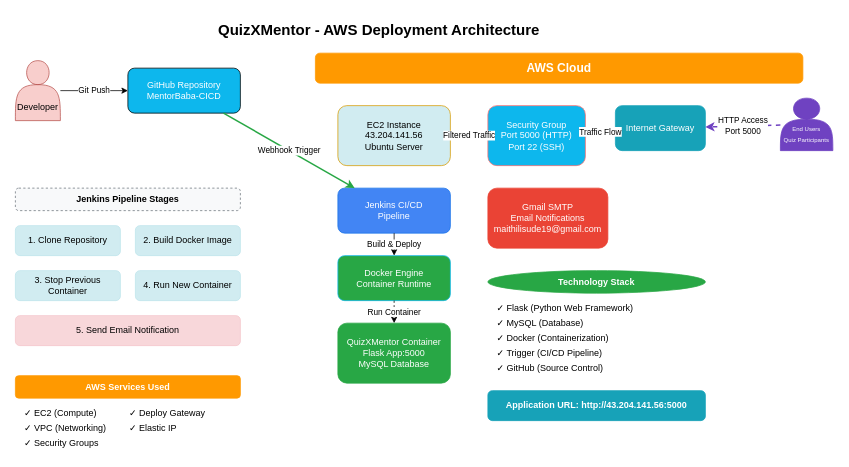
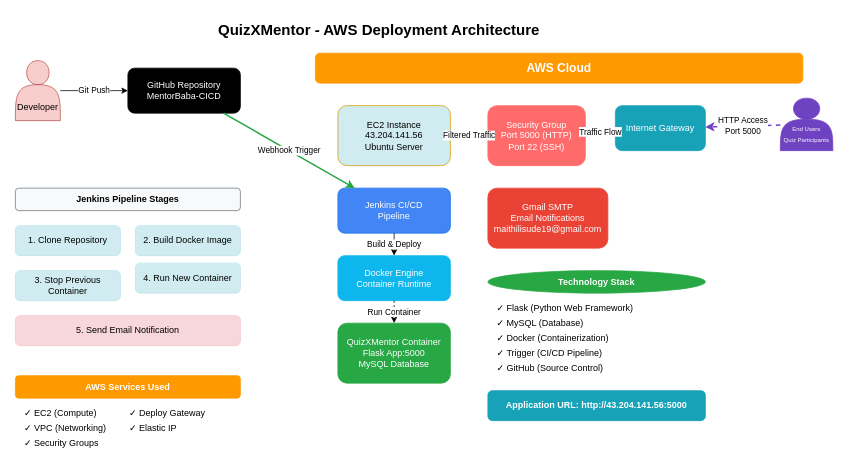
  <mxCell id="0" />
  <mxCell id="1" parent="0" />
  <mxCell id="2" value="QuizXMentor - AWS Deployment Architecture" style="text;fontSize=20;fontStyle=1;align=center;" parent="1" vertex="1"><mxGeometry x="305" y="20" width="400" height="30" as="geometry" /></mxCell>
  <mxCell id="3" value="&lt;div&gt;&lt;br&gt;&lt;/div&gt;&lt;div&gt;&lt;br&gt;&lt;/div&gt;&lt;div&gt;&lt;br&gt;&lt;/div&gt;Developer" style="shape=actor;whiteSpace=wrap;html=1;fillColor=#f8cecc;strokeColor=#b85450;" parent="1" vertex="1"><mxGeometry x="20" y="80" width="60" height="80" as="geometry" /></mxCell>
- <mxCell id="4" value="GitHub Repository&#10;MentorBaba-CICD" style="rounded=1;whiteSpace=wrap;html=1;fillColor=#0db7ed;strokeColor=#000000;fontColor=#ffffff;" parent="1" vertex="1"><mxGeometry x="170" y="90" width="150" height="60" as="geometry" /></mxCell>
+ <mxCell id="4" value="GitHub Repository&#10;MentorBaba-CICD" style="rounded=1;whiteSpace=wrap;html=1;fillColor=#000000;strokeColor=#000000;fontColor=#ffffff;" parent="1" vertex="1"><mxGeometry x="170" y="90" width="150" height="60" as="geometry" /></mxCell>
  <mxCell id="5" value="Git Push" style="endArrow=classic;html=1;rounded=0;" parent="1" source="3" target="4" edge="1"><mxGeometry width="50" height="50" relative="1" as="geometry"><mxPoint x="90" y="120" as="sourcePoint" /><mxPoint x="140" y="70" as="targetPoint" /></mxGeometry></mxCell>
  <mxCell id="6" value="AWS Cloud" style="rounded=1;whiteSpace=wrap;html=1;fillColor=#ff9900;strokeColor=#ff9900;fontColor=#ffffff;fontSize=16;fontStyle=1;" parent="1" vertex="1"><mxGeometry x="420" y="70" width="650" height="40" as="geometry" /></mxCell>
  <mxCell id="7" value="EC2 Instance&#10;43.204.141.56&#10;Ubuntu Server" style="rounded=1;whiteSpace=wrap;html=1;fillColor=#d1ecf1;strokeColor=#d79b00;fontColor=#000000;" parent="1" vertex="1"><mxGeometry x="450" y="140" width="150" height="80" as="geometry" /></mxCell>
  <mxCell id="8" value="Jenkins CI/CD&#10;Pipeline" style="rounded=1;whiteSpace=wrap;html=1;fillColor=#4285f4;strokeColor=#1a73e8;fontColor=#ffffff;" parent="1" vertex="1"><mxGeometry x="450" y="250" width="150" height="60" as="geometry" /></mxCell>
- <mxCell id="9" value="Docker Engine&#10;Container Runtime" style="rounded=1;whiteSpace=wrap;html=1;fillColor=#28a745;strokeColor=#0db7ed;fontColor=#ffffff;" parent="1" vertex="1"><mxGeometry x="450" y="340" width="150" height="60" as="geometry" /></mxCell>
+ <mxCell id="9" value="Docker Engine&#10;Container Runtime" style="rounded=1;whiteSpace=wrap;html=1;fillColor=#0db7ed;strokeColor=#0db7ed;fontColor=#ffffff;" parent="1" vertex="1"><mxGeometry x="450" y="340" width="150" height="60" as="geometry" /></mxCell>
  <mxCell id="10" value="QuizXMentor Container&#10;Flask App:5000&#10;MySQL Database" style="rounded=1;whiteSpace=wrap;html=1;fillColor=#28a745;strokeColor=#28a745;fontColor=#ffffff;" parent="1" vertex="1"><mxGeometry x="450" y="430" width="150" height="80" as="geometry" /></mxCell>
- <mxCell id="11" value="Security Group&#10;Port 5000 (HTTP)&#10;Port 22 (SSH)" style="rounded=1;whiteSpace=wrap;html=1;fillColor=#0db7ed;strokeColor=#ff6b6b;fontColor=#ffffff;" parent="1" vertex="1"><mxGeometry x="650" y="140" width="130" height="80" as="geometry" /></mxCell>
+ <mxCell id="11" value="Security Group&#10;Port 5000 (HTTP)&#10;Port 22 (SSH)" style="rounded=1;whiteSpace=wrap;html=1;fillColor=#ff6b6b;strokeColor=#ff6b6b;fontColor=#ffffff;" parent="1" vertex="1"><mxGeometry x="650" y="140" width="130" height="80" as="geometry" /></mxCell>
  <mxCell id="12" value="Internet Gateway" style="rounded=1;whiteSpace=wrap;html=1;fillColor=#17a2b8;strokeColor=#17a2b8;fontColor=#ffffff;" parent="1" vertex="1"><mxGeometry x="820" y="140" width="120" height="60" as="geometry" /></mxCell>
  <mxCell id="13" value="&lt;div&gt;&lt;font style=&quot;font-size: 8px;&quot;&gt;&lt;br&gt;&lt;/font&gt;&lt;/div&gt;&lt;font style=&quot;font-size: 8px;&quot;&gt;&lt;div&gt;&lt;font style=&quot;font-size: 8px;&quot;&gt;&lt;br&gt;&lt;/font&gt;&lt;/div&gt;End Users&lt;br&gt;Quiz Participants&lt;/font&gt;" style="shape=actor;whiteSpace=wrap;html=1;fillColor=#6f42c1;strokeColor=#6f42c1;fontColor=#ffffff;" parent="1" vertex="1"><mxGeometry x="1040" y="130" width="70" height="70" as="geometry" /></mxCell>
  <mxCell id="14" value="Gmail SMTP&#10;Email Notifications&#10;maithilisude19@gmail.com" style="rounded=1;whiteSpace=wrap;html=1;fillColor=#ea4335;strokeColor=#ea4335;fontColor=#ffffff;" parent="1" vertex="1"><mxGeometry x="650" y="250" width="160" height="80" as="geometry" /></mxCell>
  <mxCell id="15" value="Webhook Trigger" style="endArrow=classic;html=1;rounded=0;strokeColor=#28a745;strokeWidth=2;" parent="1" source="4" target="8" edge="1"><mxGeometry width="50" height="50" relative="1" as="geometry"><mxPoint x="330" y="120" as="sourcePoint" /><mxPoint x="440" y="280" as="targetPoint" /></mxGeometry></mxCell>
  <mxCell id="16" value="Build &amp; Deploy" style="endArrow=classic;html=1;rounded=0;" parent="1" source="8" target="9" edge="1"><mxGeometry width="50" height="50" relative="1" as="geometry"><mxPoint x="525" y="320" as="sourcePoint" /><mxPoint x="525" y="340" as="targetPoint" /></mxGeometry></mxCell>
  <mxCell id="17" value="Run Container" style="endArrow=classic;html=1;rounded=0;dashed=1;" parent="1" source="9" target="10" edge="1"><mxGeometry width="50" height="50" relative="1" as="geometry"><mxPoint x="525" y="410" as="sourcePoint" /><mxPoint x="525" y="430" as="targetPoint" /></mxGeometry></mxCell>
  <mxCell id="18" value="HTTP Access&#10;Port 5000" style="endArrow=classic;html=1;rounded=0;strokeColor=#6f42c1;strokeWidth=2;dashed=1;" parent="1" source="13" target="12" edge="1"><mxGeometry width="50" height="50" relative="1" as="geometry"><mxPoint x="1010" y="180" as="sourcePoint" /><mxPoint x="950" y="170" as="targetPoint" /></mxGeometry></mxCell>
  <mxCell id="19" value="Traffic Flow" style="endArrow=classic;html=1;rounded=0;" parent="1" source="12" target="11" edge="1"><mxGeometry width="50" height="50" relative="1" as="geometry"><mxPoint x="810" y="170" as="sourcePoint" /><mxPoint x="790" y="180" as="targetPoint" /></mxGeometry></mxCell>
  <mxCell id="20" value="Filtered Traffic" style="endArrow=classic;html=1;rounded=0;dashed=1;" parent="1" source="11" target="7" edge="1"><mxGeometry width="50" height="50" relative="1" as="geometry"><mxPoint x="640" y="180" as="sourcePoint" /><mxPoint x="610" y="180" as="targetPoint" /></mxGeometry></mxCell>
- <mxCell id="21" value="Jenkins Pipeline Stages" style="rounded=1;whiteSpace=wrap;html=1;fillColor=#f8f9fa;strokeColor=#6c757d;fontSize=12;fontStyle=1;dashed=1;" parent="1" vertex="1"><mxGeometry x="20" y="250" width="300" height="30" as="geometry" /></mxCell>
+ <mxCell id="21" value="Jenkins Pipeline Stages" style="rounded=1;whiteSpace=wrap;html=1;fillColor=#f8f9fa;strokeColor=#6c757d;fontSize=12;fontStyle=1;" parent="1" vertex="1"><mxGeometry x="20" y="250" width="300" height="30" as="geometry" /></mxCell>
  <mxCell id="22" value="1. Clone Repository" style="rounded=1;whiteSpace=wrap;html=1;fillColor=#d1ecf1;strokeColor=#bee5eb;" parent="1" vertex="1"><mxGeometry x="20" y="300" width="140" height="40" as="geometry" /></mxCell>
  <mxCell id="23" value="2. Build Docker Image" style="rounded=1;whiteSpace=wrap;html=1;fillColor=#d1ecf1;strokeColor=#bee5eb;" parent="1" vertex="1"><mxGeometry x="180" y="300" width="140" height="40" as="geometry" /></mxCell>
  <mxCell id="24" value="3. Stop Previous Container" style="rounded=1;whiteSpace=wrap;html=1;fillColor=#d1ecf1;strokeColor=#bee5eb;" parent="1" vertex="1"><mxGeometry x="20" y="360" width="140" height="40" as="geometry" /></mxCell>
- <mxCell id="25" value="4. Run New Container" style="rounded=1;whiteSpace=wrap;html=1;fillColor=#d1ecf1;strokeColor=#bee5eb;" parent="1" vertex="1"><mxGeometry x="180" y="360" width="140" height="40" as="geometry" /></mxCell>
+ <mxCell id="25" value="4. Run New Container" style="rounded=1;whiteSpace=wrap;html=1;fillColor=#d1ecf1;strokeColor=#bee5eb;" parent="1" vertex="1"><mxGeometry x="180" y="350" width="140" height="40" as="geometry" /></mxCell>
  <mxCell id="26" value="5. Send Email Notification" style="rounded=1;whiteSpace=wrap;html=1;fillColor=#f8d7da;strokeColor=#f5c6cb;" parent="1" vertex="1"><mxGeometry x="20" y="420" width="300" height="40" as="geometry" /></mxCell>
  <mxCell id="27" value="AWS Services Used" style="rounded=1;whiteSpace=wrap;html=1;fillColor=#ff9900;strokeColor=#ff9900;fontColor=#ffffff;fontSize=12;fontStyle=1;" parent="1" vertex="1"><mxGeometry x="20" y="500" width="300" height="30" as="geometry" /></mxCell>
  <mxCell id="28" value="✓ EC2 (Compute)" style="text;html=1;strokeColor=none;fillColor=none;align=left;verticalAlign=middle;whiteSpace=wrap;rounded=0;" parent="1" vertex="1"><mxGeometry x="30" y="540" width="120" height="20" as="geometry" /></mxCell>
  <mxCell id="29" value="✓ VPC (Networking)" style="text;html=1;strokeColor=none;fillColor=none;align=left;verticalAlign=middle;whiteSpace=wrap;rounded=0;" parent="1" vertex="1"><mxGeometry x="30" y="560" width="120" height="20" as="geometry" /></mxCell>
  <mxCell id="30" value="✓ Security Groups" style="text;html=1;strokeColor=none;fillColor=none;align=left;verticalAlign=middle;whiteSpace=wrap;rounded=0;" parent="1" vertex="1"><mxGeometry x="30" y="580" width="120" height="20" as="geometry" /></mxCell>
  <mxCell id="31" value="✓ Deploy Gateway" style="text;html=1;strokeColor=none;fillColor=none;align=left;verticalAlign=middle;whiteSpace=wrap;rounded=0;" parent="1" vertex="1"><mxGeometry x="170" y="540" width="120" height="20" as="geometry" /></mxCell>
  <mxCell id="32" value="✓ Elastic IP" style="text;html=1;strokeColor=none;fillColor=none;align=left;verticalAlign=middle;whiteSpace=wrap;rounded=0;" parent="1" vertex="1"><mxGeometry x="170" y="560" width="120" height="20" as="geometry" /></mxCell>
  <mxCell id="33" value="Technology Stack" style="ellipse;whiteSpace=wrap;html=1;fillColor=#28a745;strokeColor=#28a745;fontColor=#ffffff;fontSize=12;fontStyle=1;" parent="1" vertex="1"><mxGeometry x="650" y="360" width="290" height="30" as="geometry" /></mxCell>
  <mxCell id="34" value="✓ Flask (Python Web Framework)" style="text;html=1;strokeColor=none;fillColor=none;align=left;verticalAlign=middle;whiteSpace=wrap;rounded=0;" parent="1" vertex="1"><mxGeometry x="660" y="400" width="200" height="20" as="geometry" /></mxCell>
  <mxCell id="35" value="✓ MySQL (Database)" style="text;html=1;strokeColor=none;fillColor=none;align=left;verticalAlign=middle;whiteSpace=wrap;rounded=0;" parent="1" vertex="1"><mxGeometry x="660" y="420" width="200" height="20" as="geometry" /></mxCell>
  <mxCell id="36" value="✓ Docker (Containerization)" style="text;html=1;strokeColor=none;fillColor=none;align=left;verticalAlign=middle;whiteSpace=wrap;rounded=0;" parent="1" vertex="1"><mxGeometry x="660" y="440" width="200" height="20" as="geometry" /></mxCell>
  <mxCell id="37" value="✓ Trigger (CI/CD Pipeline)" style="text;html=1;strokeColor=none;fillColor=none;align=left;verticalAlign=middle;whiteSpace=wrap;rounded=0;" parent="1" vertex="1"><mxGeometry x="660" y="460" width="200" height="20" as="geometry" /></mxCell>
  <mxCell id="38" value="✓ GitHub (Source Control)" style="text;html=1;strokeColor=none;fillColor=none;align=left;verticalAlign=middle;whiteSpace=wrap;rounded=0;" parent="1" vertex="1"><mxGeometry x="660" y="480" width="200" height="20" as="geometry" /></mxCell>
  <mxCell id="39" value="Application URL: http://43.204.141.56:5000" style="rounded=1;whiteSpace=wrap;html=1;fillColor=#17a2b8;strokeColor=#17a2b8;fontColor=#ffffff;fontSize=12;fontStyle=1;" parent="1" vertex="1"><mxGeometry x="650" y="520" width="290" height="40" as="geometry" /></mxCell>
